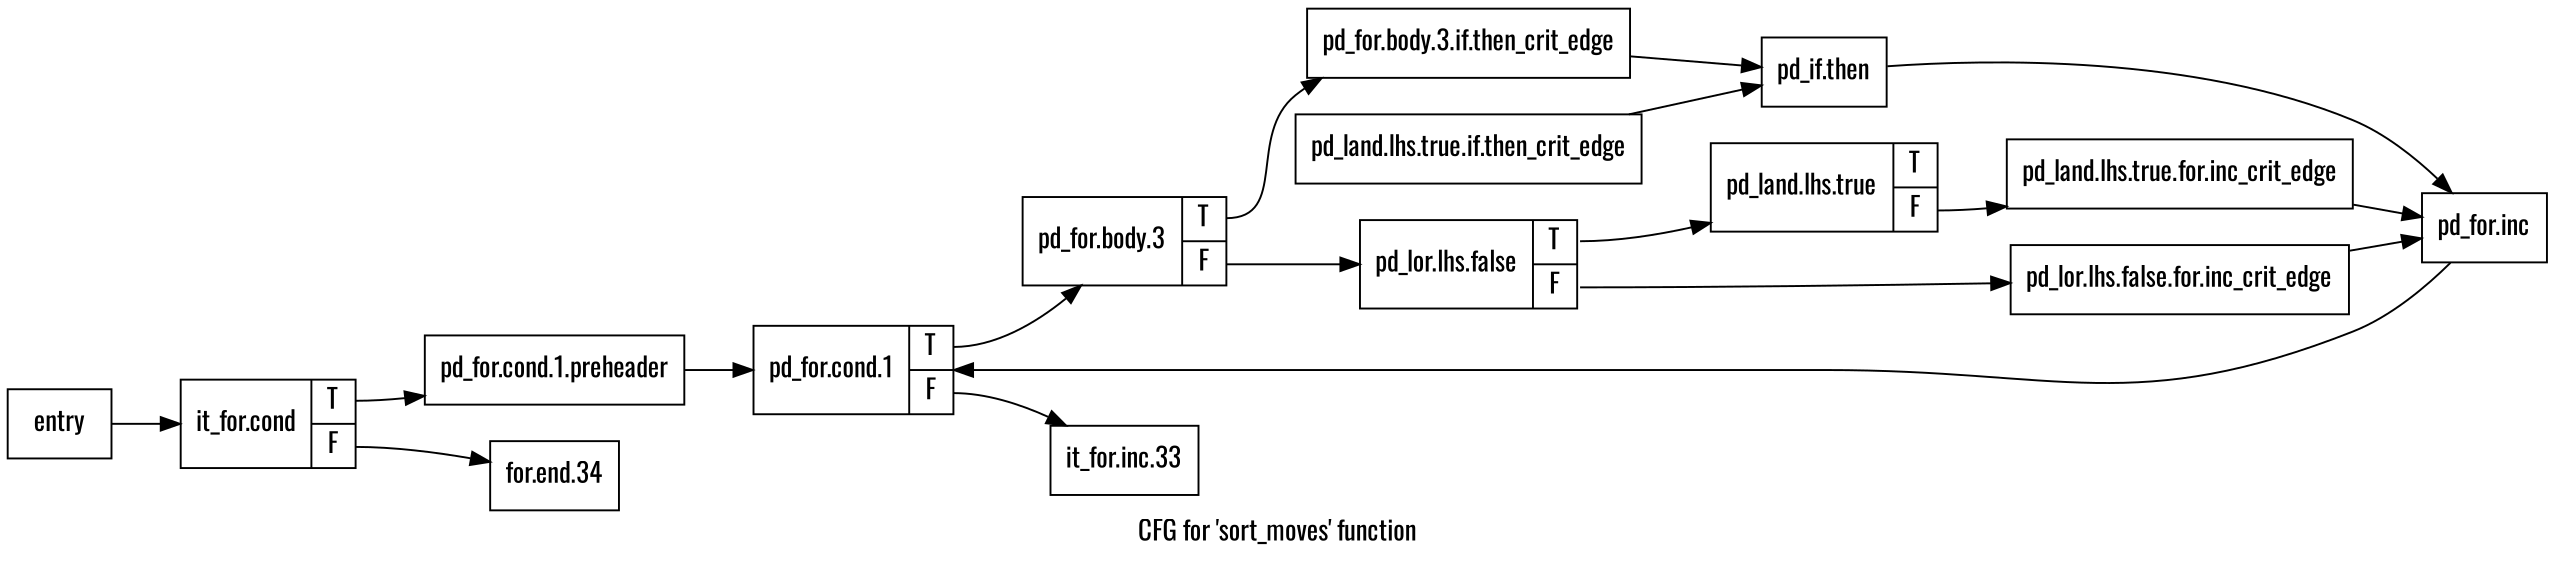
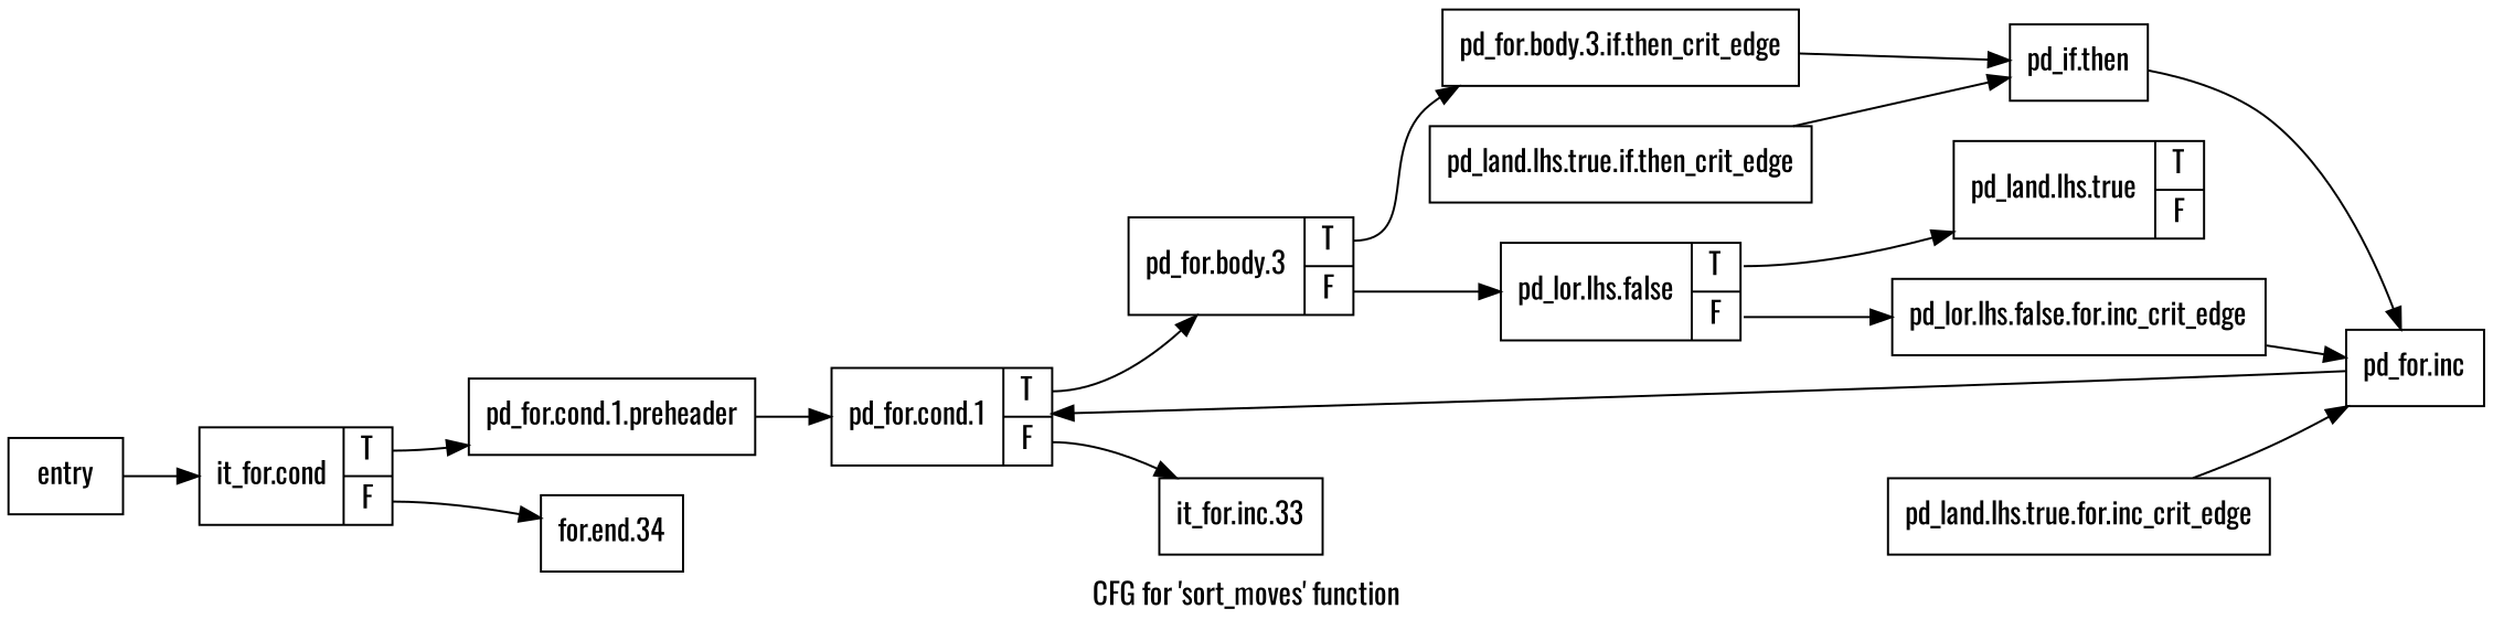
  digraph {
    fontname=Oswald
    label="CFG for 'sort_moves' function"
    rankdir=LR
    node [fontname=Oswald shape=record]
    edge [fontname=Oswald]
    n1 [label="{entry}"]
    n2 [label="{it_for.cond|{<s0>T|<s1>F}}"]
    n3 [label="{pd_for.cond.1.preheader}"]
    n4 [label="{for.end.34}"]
    n5 [label="{pd_for.cond.1|{<s0>T|<s1>F}}"]
    n6 [label="{pd_for.body.3|{<s0>T|<s1>F}}"]
    n7 [label="{it_for.inc.33}"]
    n8 [label="{pd_for.body.3.if.then_crit_edge}"]
    n9 [label="{pd_lor.lhs.false|{<s0>T|<s1>F}}"]
    n10 [label="{pd_if.then}"]
    n11 [label="{pd_land.lhs.true|{<s0>T|<s1>F}}"]
    n12 [label="{pd_lor.lhs.false.for.inc_crit_edge}"]
    n13 [label="{pd_for.inc}"]
    n14 [label="{pd_land.lhs.true.for.inc_crit_edge}"]
    n15 [label="{pd_land.lhs.true.if.then_crit_edge}"]
    n1 -> n2
    n2 -> n3 [tailport=s0]
    n2 -> n4 [tailport=s1]
    n3 -> n5
    n5 -> n6 [tailport=s0]
    n5 -> n7 [tailport=s1]
    n6 -> n8 [tailport=s0]
    n6 -> n9 [tailport=s1]
    n8 -> n10
    n9 -> n11 [tailport=s0]
    n9 -> n12 [tailport=s1]
    n10 -> n13
-   n11 -> n14 [tailport=s1]
    n12 -> n13
    n13 -> n5
    n14 -> n13
    n15 -> n10
  }
